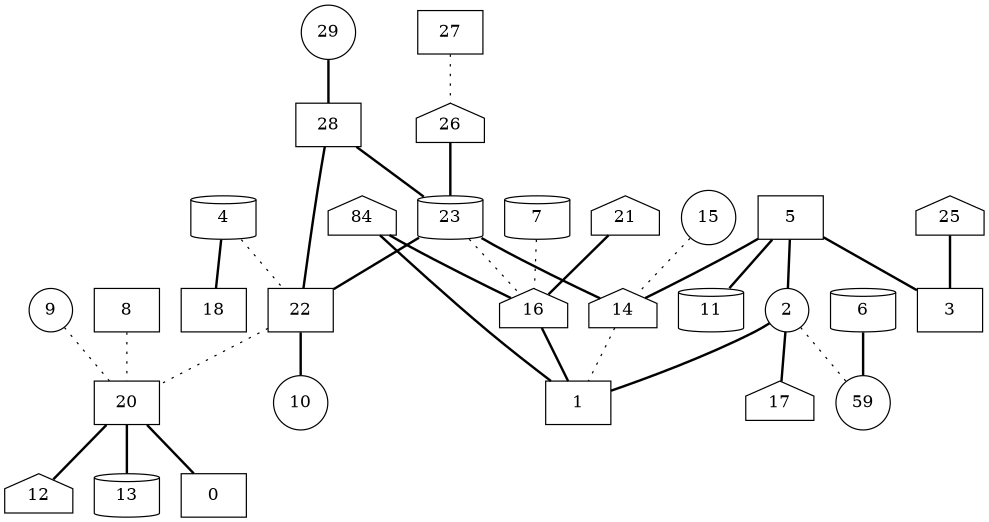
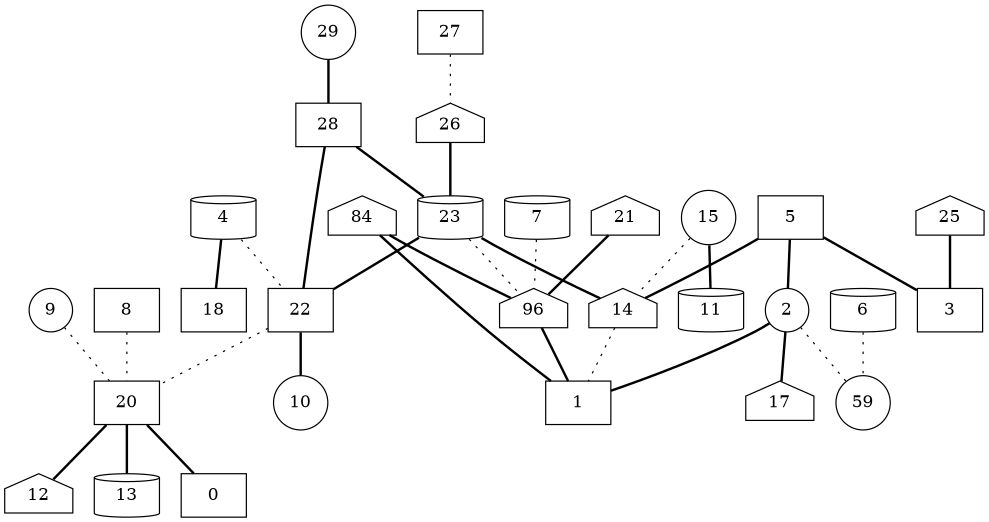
  digraph {
    node [shape=box]
    edge [color=black dir=none style=bold]
    8
    20
    12 [shape=house]
    13 [shape=cylinder]
    0
    26 [shape=house]
    23 [shape=cylinder]
    14 [shape=house]
    22
-   16 [shape=house]
+   16 [shape=house label=96]
    15 [shape=circle]
    1
    29 [shape=circle]
    28
    5
    3
    2 [shape=circle]
    11 [shape=cylinder]
    n19 [label=59 shape=circle]
    17 [shape=house]
    9 [shape=circle]
    10 [shape=circle]
    21 [shape=house]
    6 [shape=cylinder]
    7 [shape=cylinder]
    27
    25 [shape=house]
    n28 [label=84 shape=house]
    4 [shape=cylinder]
    18
    subgraph sub_1 {
      8
      20
      12
      13
      0
      26
      23
      14
      22
      16
      15
      1
      29
      28
      5
      3
      2
      11
      n19
      17
      9
      10
      21
      6
      7
      27
      25
      n28
      4
      18
    }
    8 -> 20 [style=dotted]
    20 -> 12
    20 -> 13
    20 -> 0
    26 -> 23
    23 -> 14
    23 -> 22
    23 -> 16 [style=dotted]
    14 -> 1 [style=dotted]
    22 -> 20 [style=dotted]
    22 -> 10
    16 -> 1
    15 -> 14 [style=dotted]
    29 -> 28
    28 -> 23
    28 -> 22
    5 -> 14
    5 -> 3
    5 -> 2
-   5 -> 11
+   15 -> 11
    2 -> 1
    2 -> n19 [style=dotted]
    2 -> 17
    9 -> 20 [style=dotted]
    21 -> 16
-   6 -> n19
+   6 -> n19 [style=dotted]
    7 -> 16 [style=dotted]
    27 -> 26 [style=dotted]
    25 -> 3
    n28 -> 16
    n28 -> 1
    4 -> 22 [style=dotted]
    4 -> 18
  }
